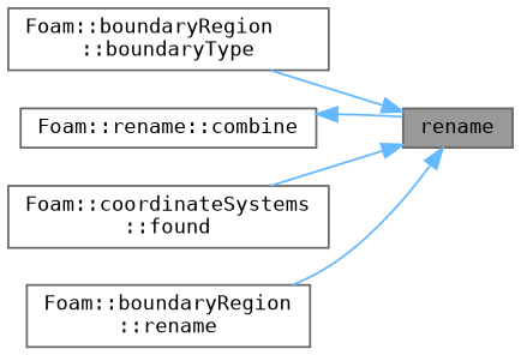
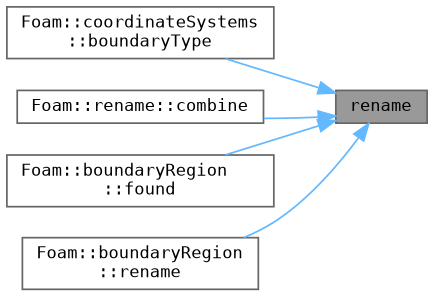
  digraph {
    fontname="DejaVu Sans Mono"
    rankdir=RL
    node [color=grey40 fillcolor=white fontname="DejaVu Sans Mono" fontsize=10 shape=box style=filled]
    edge [color=steelblue1 dir=back fontname="DejaVu Sans Mono" fontsize=10 labelfontname=Helvetica labelfontsize=10 style=solid]
    n1 [color=gray40 fillcolor=grey60 fontcolor=black height=0.2 label=rename width=0.4]
-   n2 [height=0.2 label="Foam::boundaryRegion\l::boundaryType" width=0.4]
+   n2 [height=0.2 label="Foam::coordinateSystems\l::boundaryType" width=0.4]
    n3 [height=0.2 label="Foam::rename::combine" width=0.4]
-   n4 [height=0.2 label="Foam::coordinateSystems\l::found" width=0.4]
+   n4 [height=0.2 label="Foam::boundaryRegion\l::found" width=0.4]
    n5 [height=0.2 label="Foam::boundaryRegion\l::rename" width=0.4]
    n1 -> n2
-   n3 -> n1
+   n1 -> n3
    n1 -> n4
    n1 -> n5
  }
